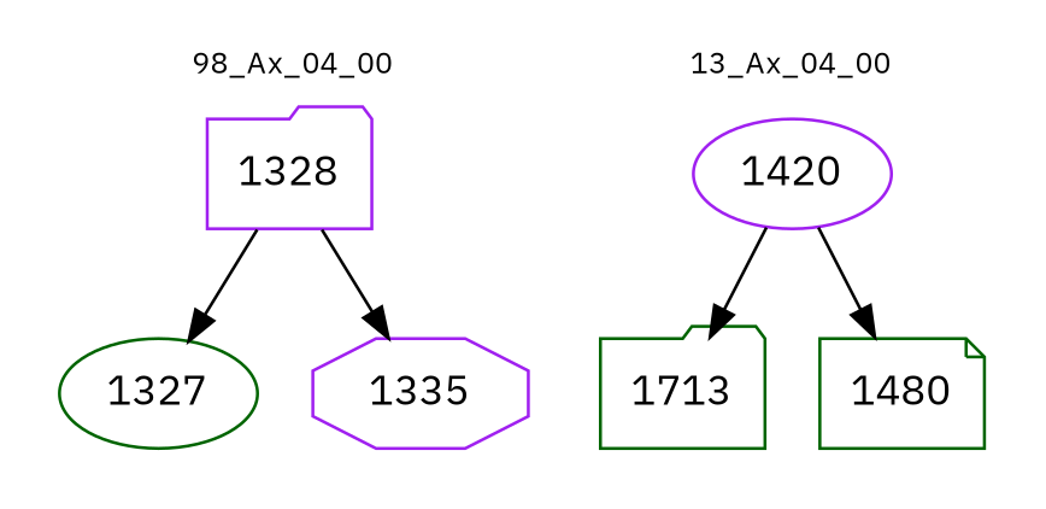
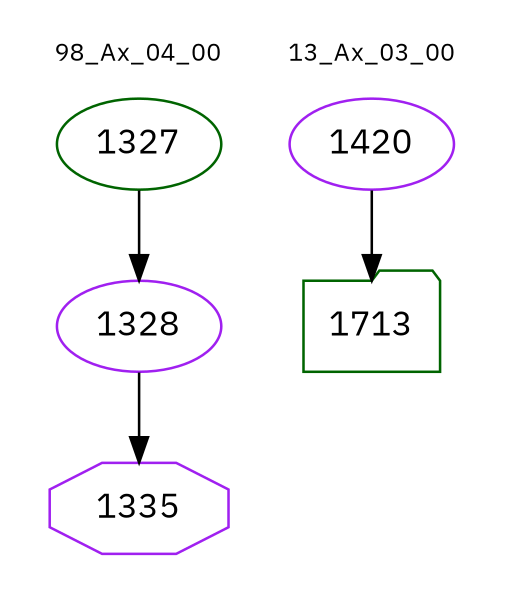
  digraph {
    fontname="IBM Plex Sans"
    node [color=purple fontname="IBM Plex Sans" shape=folder]
    edge [color=black fontname="IBM Plex Sans"]
-   n1 [label=1328]
+   n1 [label=1328 shape=ellipse]
    n2 [color=darkgreen label=1327 shape=ellipse]
    n3 [label=1335 shape=octagon]
    n4 [label=1420 shape=ellipse]
    n5 [color=darkgreen label=1713]
-   n6 [color=darkgreen label=1480 shape=note]
    subgraph cluster_1 {
      color=white
      fontsize=10
      label="98_Ax_04_00"
      n1
      n2
      n3
    }
    subgraph cluster_2 {
      color=white
      fontsize=10
-     label="13_Ax_04_00"
+     label="13_Ax_03_00"
      n4
      n5
-     n6
    }
-   n1 -> n2
+   n2 -> n1
    n1 -> n3
    n4 -> n5
-   n4 -> n6
  }
